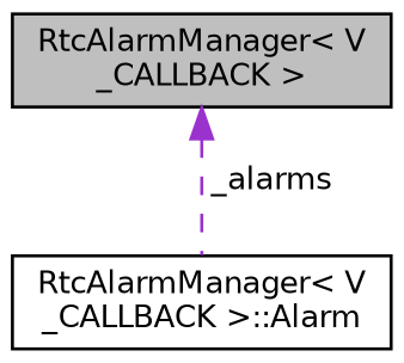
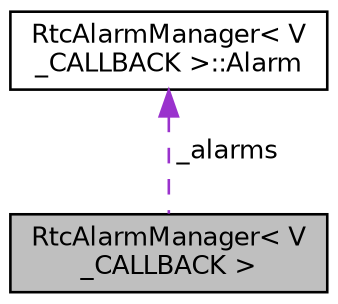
  digraph {
    node [color=black fontname=Helvetica fontsize=10 shape=record style=filled]
    n1 [fillcolor=grey75 fontcolor=black height=0.2 label="RtcAlarmManager\< V\l_CALLBACK \>" width=0.4]
    n2 [fillcolor=white height=0.2 label="RtcAlarmManager\< V\l_CALLBACK \>::Alarm" width=0.4]
-   n1 -> n2 [color=darkorchid3 dir=back fontname=Helvetica fontsize=10 label=" _alarms" labelfontname=Helvetica labelfontsize=10 style=dashed]
+   n2 -> n1 [color=darkorchid3 dir=back fontname=Helvetica fontsize=10 label=" _alarms" labelfontname=Helvetica labelfontsize=10 style=dashed]
  }
